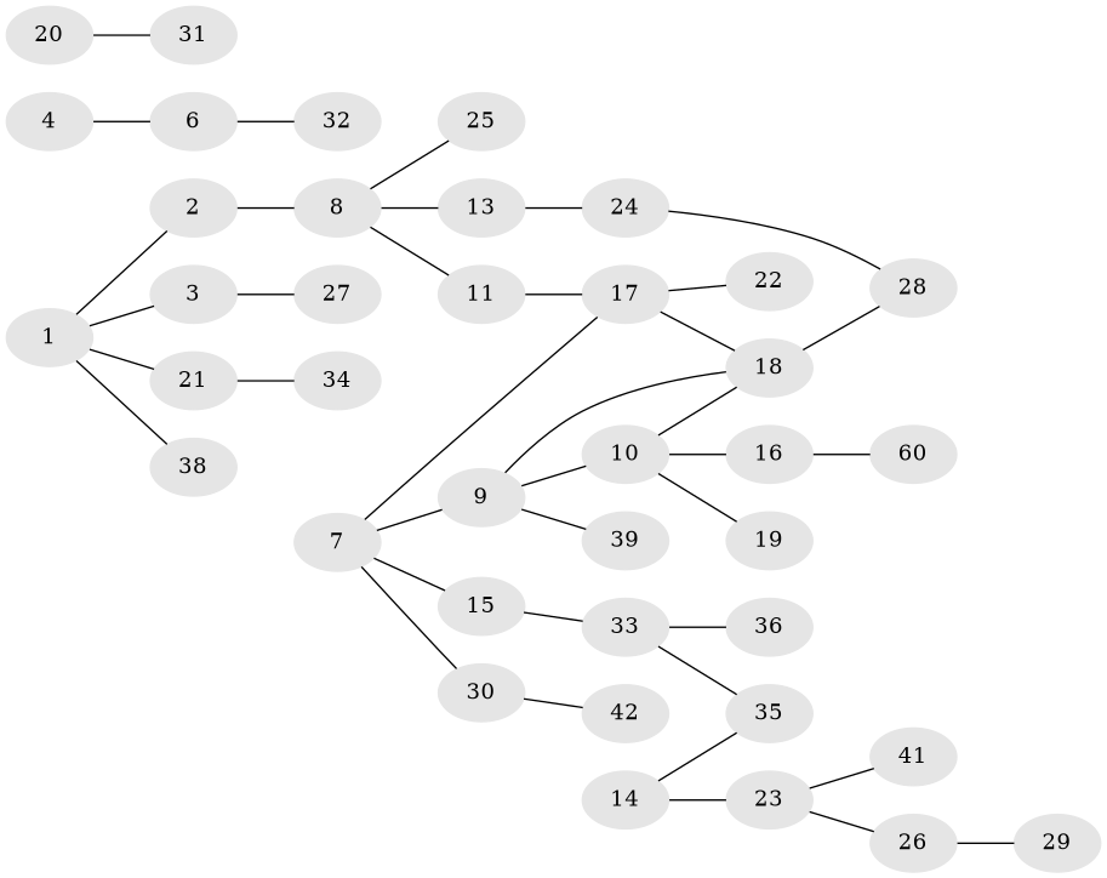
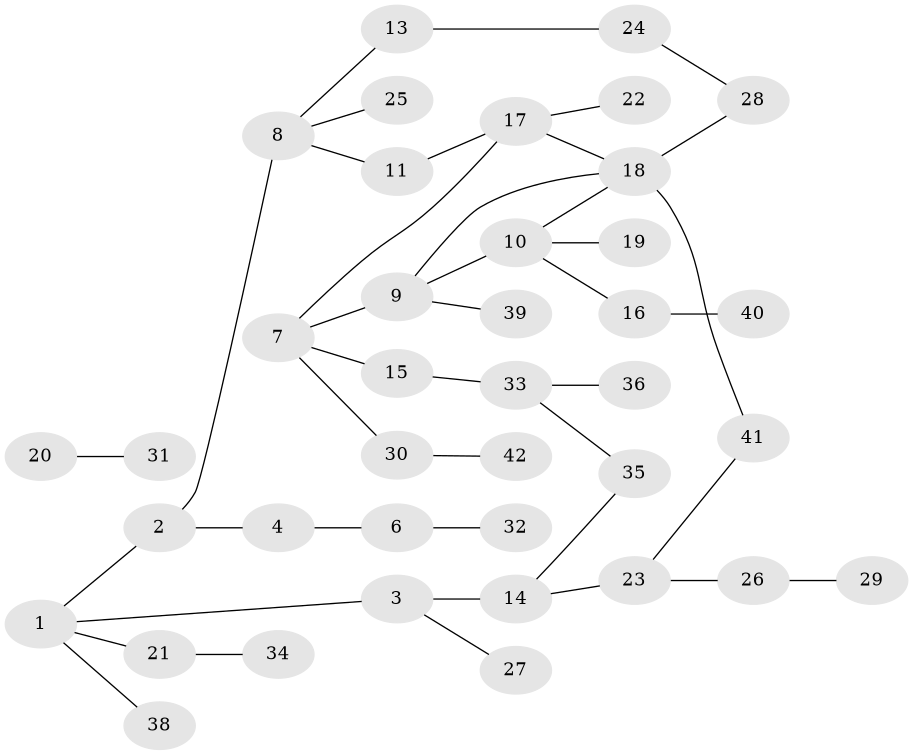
  graph {
    rankdir=LR
    node [color=gray90 style=filled]
    edge [weight=1.0]
    1
    2
    3
    21
    38
    4
    8
    14
    27
    34
    6
    11
    13
    25
    23
    35
    32
    7
    9
    15
    17
    30
    20
    31
    10
    18
    39
    33
    22
    42
    24
    16
    19
    28
    41
-   40 [label=60]
+   40
    26
    36
    29
    1 -- 2
    1 -- 3
    1 -- 21
    1 -- 38
+   2 -- 4
    2 -- 8
+   3 -- 14
    3 -- 27
    21 -- 34
    4 -- 6
    8 -- 11
    8 -- 13
    8 -- 25
    14 -- 23
    14 -- 35
    6 -- 32
    11 -- 17
    13 -- 24
    23 -- 41
    23 -- 26
    7 -- 9
    7 -- 15
    7 -- 17
    7 -- 30
    9 -- 10
    9 -- 18
    9 -- 39
    15 -- 33
    17 -- 18
    17 -- 22 [weight=2.0]
    30 -- 42
    20 -- 31
    10 -- 18
    10 -- 16 [weight=2.0]
    10 -- 19
    18 -- 28
+   18 -- 41
    33 -- 35
    33 -- 36 [weight=2.0]
    24 -- 28
    16 -- 40
    26 -- 29
  }
